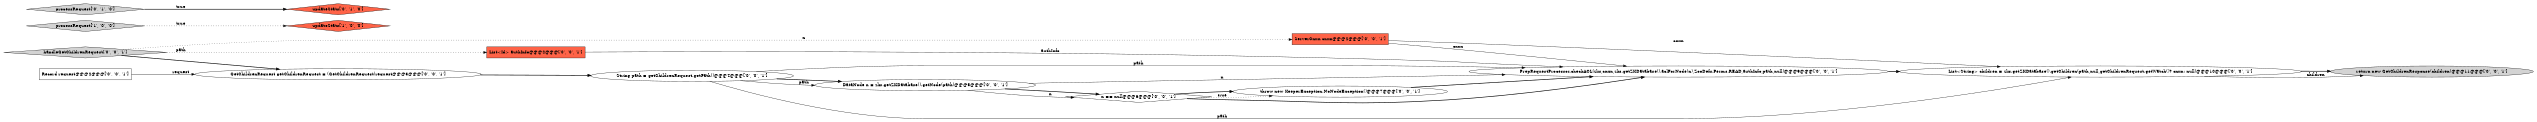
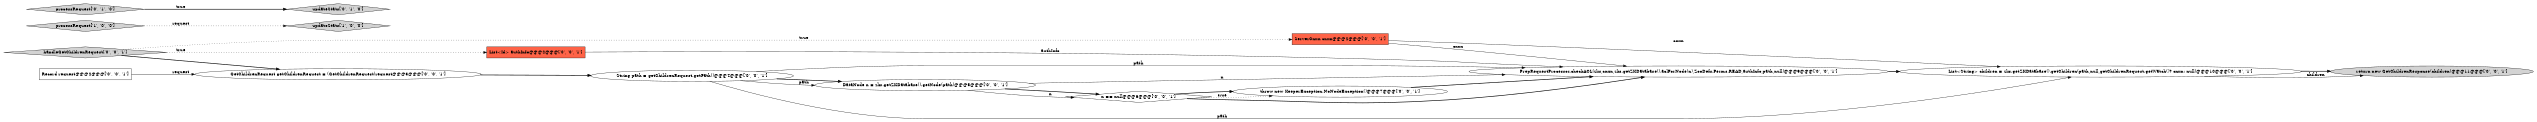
  digraph {
    rankdir=LR
    node [fillcolor=white shape=ellipse style=filled]
    edge [style=solid]
    n1 [fillcolor=lightgray label="return new GetChildrenResponse(children)@@@11@@@['0', '0', '1']"]
    n2 [label="String path = getChildrenRequest.getPath()@@@4@@@['0', '0', '1']"]
    n3 [label="DataNode n = zks.getZKDatabase().getNode(path)@@@5@@@['0', '0', '1']"]
    n4 [label="List<String> children = zks.getZKDatabase().getChildren(path,null,getChildrenRequest.getWatch()? cnxn: null)@@@10@@@['0', '0', '1']"]
    n5 [label="PrepRequestProcessor.checkACL(zks,cnxn,zks.getZKDatabase().aclForNode(n),ZooDefs.Perms.READ,authInfo,path,null)@@@9@@@['0', '0', '1']"]
    n6 [label="n == null@@@6@@@['0', '0', '1']" shape=diamond]
    n7 [fillcolor=lightgray label="handleGetChildrenRequest['0', '0', '1']" shape=diamond]
    n8 [fillcolor=tomato label="ServerCnxn cnxn@@@2@@@['0', '0', '1']" shape=box]
    n9 [fillcolor=tomato label="List<Id> authInfo@@@2@@@['0', '0', '1']" shape=box]
    n10 [label="GetChildrenRequest getChildrenRequest = (GetChildrenRequest)request@@@3@@@['0', '0', '1']"]
    n11 [label="Record request@@@2@@@['0', '0', '1']" shape=box]
    n12 [label="throw new KeeperException.NoNodeException()@@@7@@@['0', '0', '1']"]
    n13 [fillcolor=lightgray label="processRequest['1', '0', '0']" shape=diamond]
-   n14 [fillcolor=tomato label="updateStats['1', '0', '0']" shape=diamond]
-   n15 [fillcolor=tomato label="updateStats['0', '1', '0']" shape=diamond]
+   n14 [fillcolor=lightgray label="updateStats['1', '0', '0']" shape=diamond]
+   n15 [fillcolor=lightgray label="updateStats['0', '1', '0']" shape=diamond]
    n16 [fillcolor=lightgray label="processRequest['0', '1', '0']" shape=diamond]
    n2 -> n3 [label=path]
    n2 -> n3 [style=bold]
    n2 -> n4 [label=path]
    n2 -> n5 [label=path]
    n3 -> n5 [label=n]
    n3 -> n6 [label=n]
    n3 -> n6 [style=bold]
    n4 -> n1 [style=bold]
    n4 -> n1 [label=children]
    n5 -> n4 [style=bold]
    n6 -> n5 [style=bold]
    n6 -> n12 [style=bold]
    n6 -> n12 [label=true style=dotted]
-   n7 -> n8 [label=n style=dotted]
-   n7 -> n9 [label=path style=dotted]
+   n7 -> n8 [label=true style=dotted]
+   n7 -> n9 [label=true style=dotted]
    n7 -> n10 [style=bold]
    n8 -> n4 [label=cnxn]
    n8 -> n5 [label=cnxn]
    n9 -> n5 [label=authInfo]
    n10 -> n2 [style=bold]
    n11 -> n10 [label=request]
    n12 -> n5 [style=bold]
-   n13 -> n14 [label=true style=dotted]
+   n13 -> n14 [label=request style=dotted]
    n16 -> n15 [label=true style=bold]
  }
